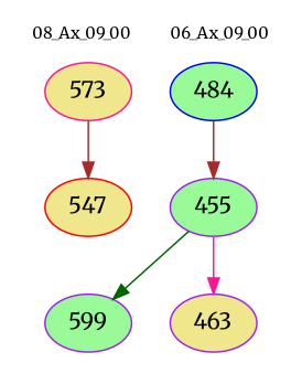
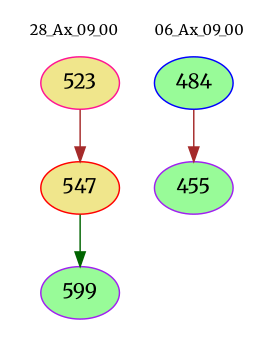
  digraph {
    fontname=Merriweather
    node [color=purple fillcolor=khaki fontname=Merriweather style=filled]
    edge [color=brown fontname=Merriweather]
-   n1 [color=deeppink label=573]
+   n1 [color=deeppink label=523]
    n2 [color=red label=547]
    n3 [fillcolor=palegreen label=599]
    n4 [color=blue fillcolor=palegreen label=484]
    n5 [fillcolor=palegreen label=455]
-   n6 [label=463]
    subgraph cluster_1 {
      color=white
      fontsize=10
-     label="08_Ax_09_00"
+     label="28_Ax_09_00"
      n1
      n2
      n3
    }
    subgraph cluster_2 {
      color=white
      fontsize=10
      label="06_Ax_09_00"
      n4
      n5
-     n6
    }
    n1 -> n2
-   n5 -> n3 [color=darkgreen]
+   n2 -> n3 [color=darkgreen]
    n4 -> n5
-   n5 -> n6 [color=deeppink]
  }
